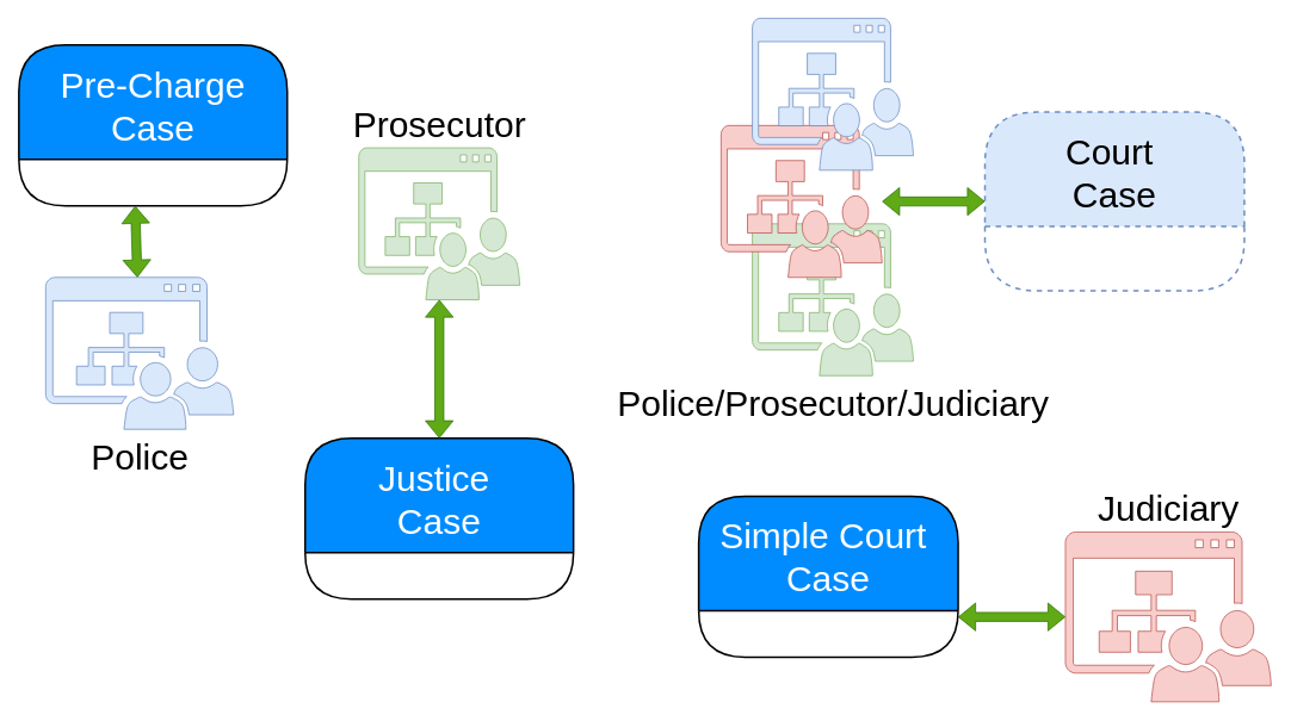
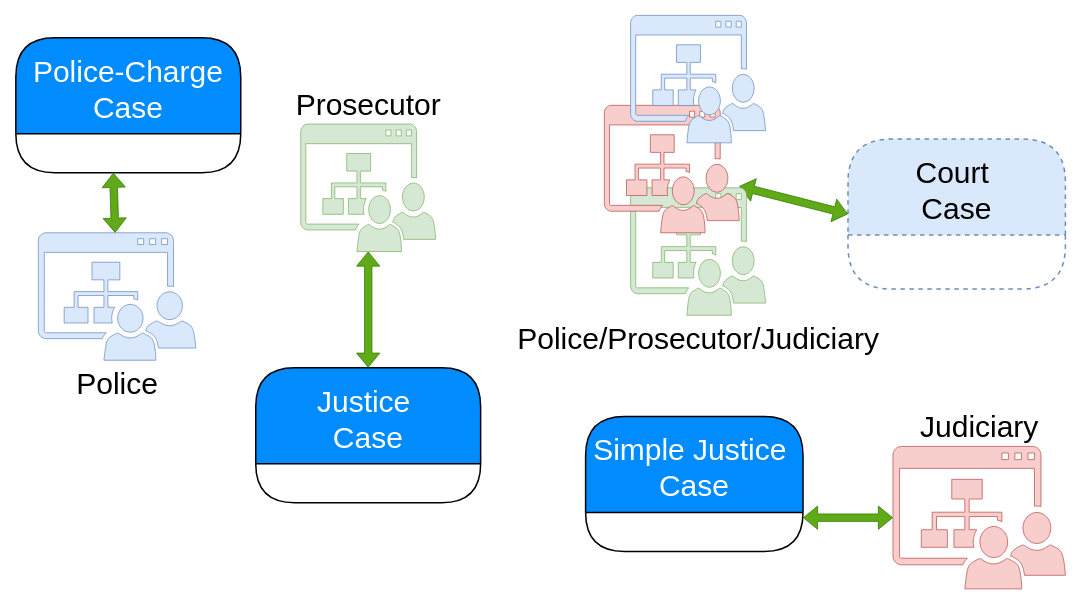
  <mxCell id="0" />
  <mxCell id="1" parent="0" />
- <mxCell id="2" value="Pre-Charge &#10;Case" style="swimlane;childLayout=stackLayout;horizontal=1;startSize=128;horizontalStack=0;fillColor=#008cff;fontColor=#FFFFFF;rounded=1;fontSize=40;fontStyle=0;strokeWidth=2;resizeParent=0;resizeLast=1;shadow=0;dashed=0;align=center;" parent="1" vertex="1"><mxGeometry x="20" y="50" width="300" height="180" as="geometry"><mxRectangle x="320" y="140" width="70" height="30" as="alternateBounds" /></mxGeometry></mxCell>
+ <mxCell id="2" value="Police-Charge &#10;Case" style="swimlane;childLayout=stackLayout;horizontal=1;startSize=128;horizontalStack=0;fillColor=#008cff;fontColor=#FFFFFF;rounded=1;fontSize=40;fontStyle=0;strokeWidth=2;resizeParent=0;resizeLast=1;shadow=0;dashed=0;align=center;" parent="1" vertex="1"><mxGeometry x="20" y="50" width="300" height="180" as="geometry"><mxRectangle x="320" y="140" width="70" height="30" as="alternateBounds" /></mxGeometry></mxCell>
  <mxCell id="3" value="Police" style="pointerEvents=1;shadow=0;dashed=0;html=1;strokeColor=#6c8ebf;fillColor=#dae8fc;labelPosition=center;verticalLabelPosition=bottom;verticalAlign=top;outlineConnect=0;align=center;shape=mxgraph.office.sites.site_team;fontSize=40;" parent="1" vertex="1"><mxGeometry x="50" y="310" width="210" height="170" as="geometry" /></mxCell>
  <mxCell id="4" value="Prosecutor" style="pointerEvents=1;shadow=0;dashed=0;html=1;strokeColor=#82b366;fillColor=#d5e8d4;labelPosition=center;verticalLabelPosition=top;verticalAlign=bottom;outlineConnect=0;align=center;shape=mxgraph.office.sites.site_team;fontSize=40;" parent="1" vertex="1"><mxGeometry x="400" y="165" width="180" height="170" as="geometry" /></mxCell>
  <mxCell id="5" value="Judiciary" style="pointerEvents=1;shadow=0;dashed=0;html=1;strokeColor=#b85450;fillColor=#f8cecc;labelPosition=center;verticalLabelPosition=top;verticalAlign=bottom;outlineConnect=0;align=center;shape=mxgraph.office.sites.site_team;fontSize=40;" parent="1" vertex="1"><mxGeometry x="1190" y="595" width="230" height="190" as="geometry" /></mxCell>
  <mxCell id="6" value="" style="shape=flexArrow;endArrow=classic;startArrow=classic;html=1;fontSize=40;fillColor=#60a917;strokeColor=#2D7600;entryX=0.432;entryY=1;entryDx=0;entryDy=0;entryPerimeter=0;" parent="1" source="3" edge="1"><mxGeometry width="50" height="50" relative="1" as="geometry"><mxPoint x="230" y="390" as="sourcePoint" /><mxPoint x="150" y="230" as="targetPoint" /></mxGeometry></mxCell>
  <mxCell id="7" value="" style="shape=flexArrow;endArrow=classic;startArrow=classic;html=1;fontSize=40;fillColor=#60a917;strokeColor=#2D7600;entryX=1;entryY=0.75;entryDx=0;entryDy=0;" parent="1" source="5" target="9" edge="1"><mxGeometry width="50" height="50" relative="1" as="geometry"><mxPoint x="210" y="614.184" as="sourcePoint" /><mxPoint x="1270" y="455" as="targetPoint" /></mxGeometry></mxCell>
  <mxCell id="8" value="Justice &#10;Case" style="swimlane;childLayout=stackLayout;horizontal=1;startSize=128;horizontalStack=0;fillColor=#008cff;fontColor=#FFFFFF;rounded=1;fontSize=40;fontStyle=0;strokeWidth=2;resizeParent=0;resizeLast=1;shadow=0;dashed=0;align=center;" parent="1" vertex="1"><mxGeometry x="340" y="490" width="300" height="180" as="geometry"><mxRectangle x="320" y="140" width="70" height="30" as="alternateBounds" /></mxGeometry></mxCell>
- <mxCell id="9" value="Simple Court &#10;Case" style="swimlane;childLayout=stackLayout;horizontal=1;startSize=128;horizontalStack=0;fillColor=#008cff;fontColor=#FFFFFF;rounded=1;fontSize=40;fontStyle=0;strokeWidth=2;resizeParent=0;resizeLast=1;shadow=0;dashed=0;align=center;" parent="1" vertex="1"><mxGeometry x="780" y="555" width="290" height="180" as="geometry"><mxRectangle x="320" y="140" width="70" height="30" as="alternateBounds" /></mxGeometry></mxCell>
+ <mxCell id="9" value="Simple Justice &#10;Case" style="swimlane;childLayout=stackLayout;horizontal=1;startSize=128;horizontalStack=0;fillColor=#008cff;fontColor=#FFFFFF;rounded=1;fontSize=40;fontStyle=0;strokeWidth=2;resizeParent=0;resizeLast=1;shadow=0;dashed=0;align=center;" parent="1" vertex="1"><mxGeometry x="780" y="555" width="290" height="180" as="geometry"><mxRectangle x="320" y="140" width="70" height="30" as="alternateBounds" /></mxGeometry></mxCell>
  <mxCell id="10" value="" style="shape=flexArrow;endArrow=classic;startArrow=classic;html=1;fontSize=40;fillColor=#60a917;strokeColor=#2D7600;entryX=0.5;entryY=0;entryDx=0;entryDy=0;" parent="1" source="4" edge="1" target="8"><mxGeometry width="50" height="50" relative="1" as="geometry"><mxPoint x="700.035" y="840" as="sourcePoint" /><mxPoint x="470" y="545" as="targetPoint" /></mxGeometry></mxCell>
- <mxCell id="11" value="Court &#10;Case" style="swimlane;childLayout=stackLayout;horizontal=1;startSize=128;horizontalStack=0;fillColor=#dae8fc;rounded=1;fontSize=40;fontStyle=0;strokeWidth=2;resizeParent=0;resizeLast=1;shadow=0;dashed=1;align=center;strokeColor=#6c8ebf;" parent="1" vertex="1"><mxGeometry x="1100" y="125" width="290" height="200" as="geometry"><mxRectangle x="320" y="140" width="70" height="30" as="alternateBounds" /></mxGeometry></mxCell>
+ <mxCell id="11" value="Court &#10;Case" style="swimlane;childLayout=stackLayout;horizontal=1;startSize=128;horizontalStack=0;fillColor=#dae8fc;rounded=1;fontSize=40;fontStyle=0;strokeWidth=2;resizeParent=0;resizeLast=1;shadow=0;dashed=1;align=center;strokeColor=#6c8ebf;" parent="1" vertex="1"><mxGeometry x="1130" y="185" width="290" height="200" as="geometry"><mxRectangle x="320" y="140" width="70" height="30" as="alternateBounds" /></mxGeometry></mxCell>
  <mxCell id="12" value="" style="shape=flexArrow;endArrow=classic;startArrow=classic;html=1;fontSize=40;fillColor=#60a917;strokeColor=#2D7600;exitX=0;exitY=0.5;exitDx=0;exitDy=0;" parent="1" edge="1" target="14" source="11"><mxGeometry width="50" height="50" relative="1" as="geometry"><mxPoint x="1140" y="365" as="sourcePoint" /><mxPoint x="909" y="465" as="targetPoint" /></mxGeometry></mxCell>
  <mxCell id="13" value="Police/Prosecutor/Judiciary" style="pointerEvents=1;shadow=0;dashed=0;html=1;strokeColor=#82b366;fillColor=#d5e8d4;labelPosition=center;verticalLabelPosition=bottom;verticalAlign=top;outlineConnect=0;align=center;shape=mxgraph.office.sites.site_team;fontSize=40;" parent="1" vertex="1"><mxGeometry x="840" y="250" width="180" height="170" as="geometry" /></mxCell>
  <mxCell id="14" value="" style="pointerEvents=1;shadow=0;dashed=0;html=1;strokeColor=#b85450;fillColor=#f8cecc;labelPosition=center;verticalLabelPosition=bottom;verticalAlign=top;outlineConnect=0;align=center;shape=mxgraph.office.sites.site_team;fontSize=40;" parent="1" vertex="1"><mxGeometry x="805" y="140" width="180" height="170" as="geometry" /></mxCell>
  <mxCell id="15" value="" style="pointerEvents=1;shadow=0;dashed=0;html=1;strokeColor=#6c8ebf;fillColor=#dae8fc;labelPosition=center;verticalLabelPosition=bottom;verticalAlign=top;outlineConnect=0;align=center;shape=mxgraph.office.sites.site_team;fontSize=40;" parent="1" vertex="1"><mxGeometry x="840" y="20" width="180" height="170" as="geometry" /></mxCell>
